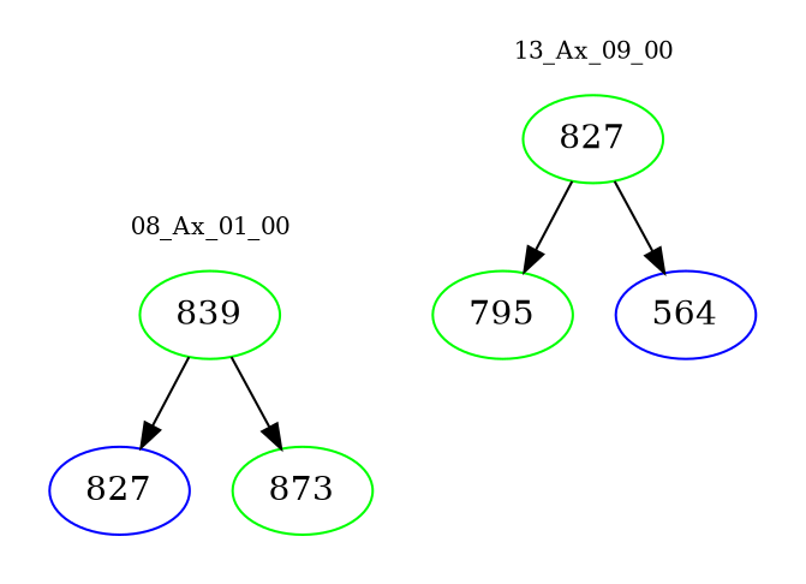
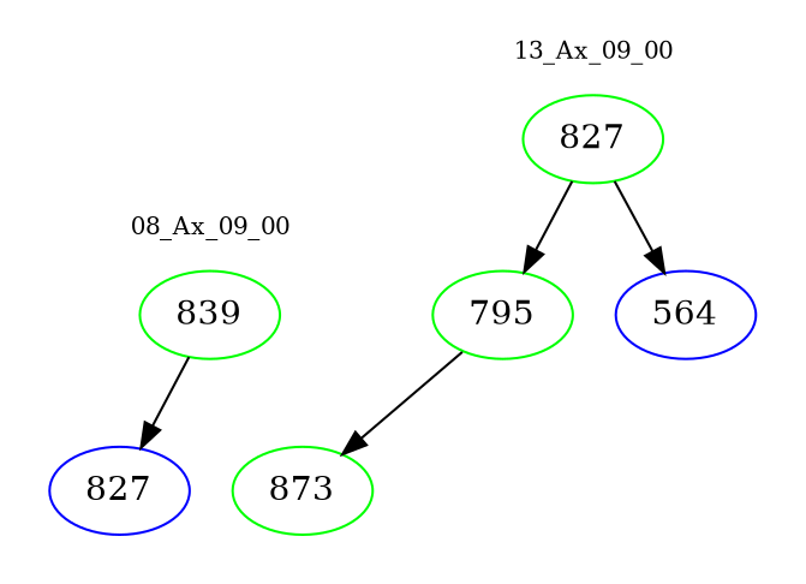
  digraph {
    node [color=green]
    edge [color=black]
    n1 [label=839]
    n2 [color=blue label=827]
    n3 [label=873]
    n4 [label=827]
    n5 [label=795]
    n6 [color=blue label=564]
    subgraph cluster_1 {
      color=white
      fontsize=10
-     label="08_Ax_01_00"
+     label="08_Ax_09_00"
      n1
      n2
      n3
    }
    subgraph cluster_2 {
      color=white
      fontsize=10
      label="13_Ax_09_00"
      n4
      n5
      n6
    }
    n1 -> n2
-   n1 -> n3
+   n5 -> n3
    n4 -> n5
    n4 -> n6
  }
